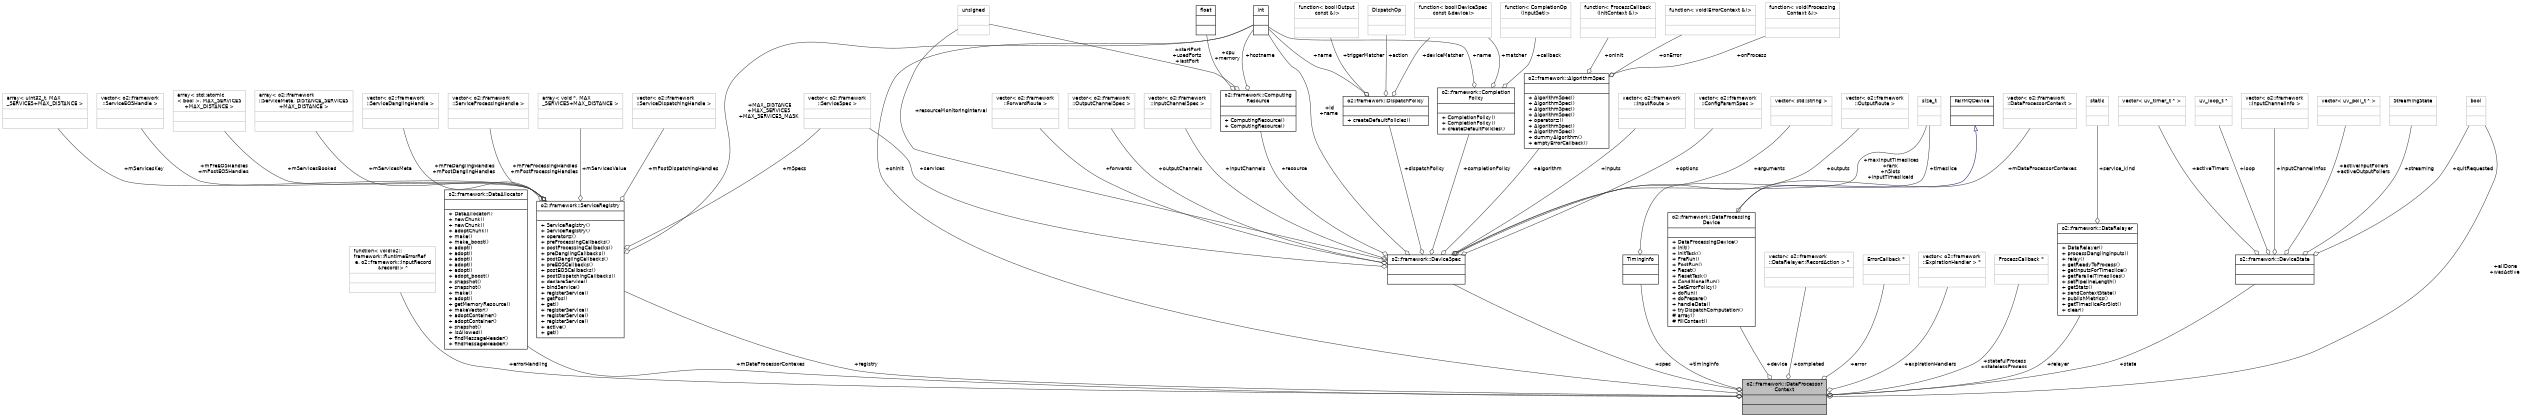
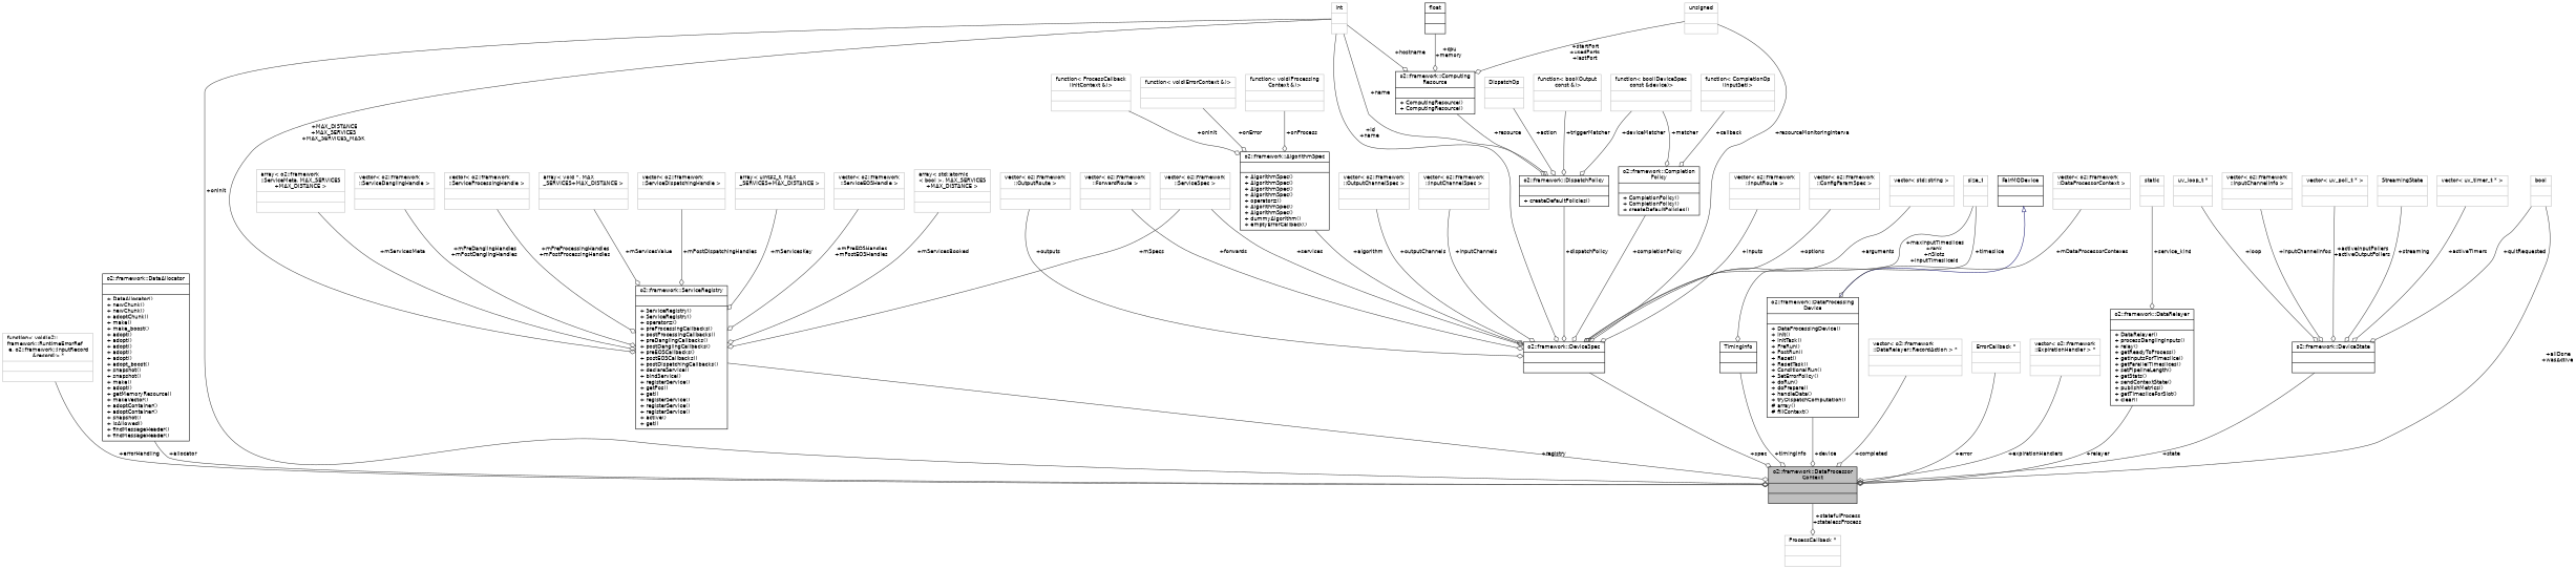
  digraph {
    node [color=grey75 fontname=Helvetica fontsize=10 shape=record]
    edge [arrowhead=odiamond color=grey25 fontname=Helvetica fontsize=10 labelfontname=Helvetica labelfontsize=10 style=solid]
    n1 [color=black fillcolor=grey75 fontcolor=black height=0.2 label="{o2::framework::DataProcessor\lContext\n||}" style=filled width=0.4]
    n2 [height=0.2 label="{function\< void(o2::\lframework::RuntimeErrorRef\l e, o2::framework::InputRecord\l &record)\> *\n||}" width=0.4]
    n3 [color=black height=0.2 label="{o2::framework::DataAllocator\n||+ DataAllocator()\l+ newChunk()\l+ newChunk()\l+ adoptChunk()\l+ make()\l+ make_boost()\l+ adopt()\l+ adopt()\l+ adopt()\l+ adopt()\l+ adopt()\l+ adopt_boost()\l+ snapshot()\l+ snapshot()\l+ make()\l+ adopt()\l+ getMemoryResource()\l+ makeVector()\l+ adoptContainer()\l+ adoptContainer()\l+ snapshot()\l+ isAllowed()\l+ findMessageHeader()\l+ findMessageHeader()\l}" width=0.4]
    n4 [color=black height=0.2 label="{o2::framework::DeviceSpec\n||}" width=0.4]
    n5 [color=black height=0.2 label="{o2::framework::Computing\lResource\n||+ ComputingResource()\l+ ComputingResource()\l}" width=0.4]
    n6 [color=black height=0.2 label="{float\n||}" width=0.4]
-   n7 [color=black height=0.2 label="{int\n||}" width=0.4]
+   n7 [height=0.2 label="{int\n||}" width=0.4]
    n8 [color=black height=0.2 label="{o2::framework::DispatchPolicy\n||+ createDefaultPolicies()\l}" width=0.4]
    n9 [color=black height=0.2 label="{o2::framework::Completion\lPolicy\n||+ CompletionPolicy()\l+ CompletionPolicy()\l+ createDefaultPolicies()\l}" width=0.4]
    n10 [color=black height=0.2 label="{o2::framework::ServiceRegistry\n||+ ServiceRegistry()\l+ ServiceRegistry()\l+ operator=()\l+ preProcessingCallbacks()\l+ postProcessingCallbacks()\l+ preDanglingCallbacks()\l+ postDanglingCallbacks()\l+ preEOSCallbacks()\l+ postEOSCallbacks()\l+ postDispatchingCallbacks()\l+ declareService()\l+ bindService()\l+ registerService()\l+ getPos()\l+ get()\l+ registerService()\l+ registerService()\l+ registerService()\l+ active()\l+ get()\l}" width=0.4]
    n11 [height=0.2 label="{unsigned\n||}" width=0.4]
    n12 [height=0.2 label="{function\< bool(Output\l const &)\>\n||}" width=0.4]
    n13 [height=0.2 label="{function\< bool(DeviceSpec\l const &device)\>\n||}" width=0.4]
    n14 [height=0.2 label="{DispatchOp\n||}" width=0.4]
    n15 [height=0.2 label="{vector\< o2::framework\l::InputRoute \>\n||}" width=0.4]
    n16 [height=0.2 label="{vector\< o2::framework\l::ConfigParamSpec \>\n||}" width=0.4]
    n17 [height=0.2 label="{vector\< std::string \>\n||}" width=0.4]
    n18 [height=0.2 label="{vector\< o2::framework\l::OutputRoute \>\n||}" width=0.4]
    n19 [height=0.2 label="{vector\< o2::framework\l::ServiceSpec \>\n||}" width=0.4]
    n20 [height=0.2 label="{vector\< o2::framework\l::ForwardRoute \>\n||}" width=0.4]
    n21 [height=0.2 label="{function\< CompletionOp\l(InputSet)\>\n||}" width=0.4]
    n22 [color=black height=0.2 label="{o2::framework::AlgorithmSpec\n||+ AlgorithmSpec()\l+ AlgorithmSpec()\l+ AlgorithmSpec()\l+ AlgorithmSpec()\l+ operator=()\l+ AlgorithmSpec()\l+ AlgorithmSpec()\l+ dummyAlgorithm()\l+ emptyErrorCallback()\l}" width=0.4]
    n23 [height=0.2 label="{function\< void(ErrorContext &)\>\n||}" width=0.4]
    n24 [height=0.2 label="{function\< void(Processing\lContext &)\>\n||}" width=0.4]
    n25 [height=0.2 label="{function\< ProcessCallback\l(InitContext &)\>\n||}" width=0.4]
    n26 [height=0.2 label="{vector\< o2::framework\l::OutputChannelSpec \>\n||}" width=0.4]
    n27 [height=0.2 label="{vector\< o2::framework\l::InputChannelSpec \>\n||}" width=0.4]
    n28 [height=0.2 label="{size_t\n||}" width=0.4]
    n29 [color=black height=0.2 label="{TimingInfo\n||}" width=0.4]
    n30 [color=black height=0.2 label="{o2::framework::DataProcessing\lDevice\n||+ DataProcessingDevice()\l+ Init()\l+ InitTask()\l+ PreRun()\l+ PostRun()\l+ Reset()\l+ ResetTask()\l+ ConditionalRun()\l+ SetErrorPolicy()\l+ doRun()\l+ doPrepare()\l+ handleData()\l+ tryDispatchComputation()\l# array()\l# fillContext()\l}" width=0.4]
    n31 [color=black height=0.2 label="{FairMQDevice\n||}" width=0.4]
    n32 [height=0.2 label="{vector\< o2::framework\l::DataProcessorContext \>\n||}" width=0.4]
    n33 [height=0.2 label="{vector\< o2::framework\l::DataRelayer::RecordAction \> *\n||}" width=0.4]
    n34 [height=0.2 label="{ErrorCallback *\n||}" width=0.4]
    n35 [height=0.2 label="{vector\< o2::framework\l::ExpirationHandler \> *\n||}" width=0.4]
    n36 [height=0.2 label="{ProcessCallback *\n||}" width=0.4]
    n37 [color=black height=0.2 label="{o2::framework::DataRelayer\n||+ DataRelayer()\l+ processDanglingInputs()\l+ relay()\l+ getReadyToProcess()\l+ getInputsForTimeslice()\l+ getParallelTimeslices()\l+ setPipelineLength()\l+ getStats()\l+ sendContextState()\l+ publishMetrics()\l+ getTimesliceForSlot()\l+ clear()\l}" width=0.4]
    n38 [height=0.2 label="{static\n||}" width=0.4]
    n39 [color=black height=0.2 label="{o2::framework::DeviceState\n||}" width=0.4]
    n40 [height=0.2 label="{StreamingState\n||}" width=0.4]
    n41 [height=0.2 label="{vector\< o2::framework\l::InputChannelInfo \>\n||}" width=0.4]
    n42 [height=0.2 label="{vector\< uv_poll_t * \>\n||}" width=0.4]
    n43 [height=0.2 label="{bool\n||}" width=0.4]
    n44 [height=0.2 label="{vector\< uv_timer_t * \>\n||}" width=0.4]
    n45 [height=0.2 label="{uv_loop_t *\n||}" width=0.4]
-   n46 [height=0.2 label="{array\< o2::framework\l::ServiceMeta, DISTANCE_SERVICES\l+MAX_DISTANCE \>\n||}" width=0.4]
+   n46 [height=0.2 label="{array\< o2::framework\l::ServiceMeta, MAX_SERVICES\l+MAX_DISTANCE \>\n||}" width=0.4]
    n47 [height=0.2 label="{vector\< o2::framework\l::ServiceDanglingHandle \>\n||}" width=0.4]
    n48 [height=0.2 label="{vector\< o2::framework\l::ServiceProcessingHandle \>\n||}" width=0.4]
    n49 [height=0.2 label="{array\< void *, MAX\l_SERVICES+MAX_DISTANCE \>\n||}" width=0.4]
    n50 [height=0.2 label="{vector\< o2::framework\l::ServiceDispatchingHandle \>\n||}" width=0.4]
    n51 [height=0.2 label="{array\< uint32_t, MAX\l_SERVICES+MAX_DISTANCE \>\n||}" width=0.4]
    n52 [height=0.2 label="{vector\< o2::framework\l::ServiceEOSHandle \>\n||}" width=0.4]
    n53 [height=0.2 label="{array\< std::atomic\l\< bool \>, MAX_SERVICES\l+MAX_DISTANCE \>\n||}" width=0.4]
    n2 -> n1 [label=" +errorHandling"]
-   n3 -> n1 [label=" +mDataProcessorContexes"]
+   n3 -> n1 [label=" +allocator"]
    n4 -> n1 [label=" +spec"]
-   n5 -> n4 [label=" +resource"]
+   n5 -> n8 [label=" +resource"]
    n6 -> n5 [label=" +cpu\n+memory"]
    n7 -> n1 [label=" +onInit"]
    n7 -> n4 [label=" +id\n+name"]
    n7 -> n5 [label=" +hostname"]
    n7 -> n8 [label=" +name"]
-   n7 -> n9 [label=" +name"]
    n7 -> n10 [label=" +MAX_DISTANCE\n+MAX_SERVICES\n+MAX_SERVICES_MASK"]
    n8 -> n4 [label=" +dispatchPolicy"]
    n9 -> n4 [label=" +completionPolicy"]
    n10 -> n1 [label=" +registry"]
    n11 -> n4 [label=" +resourceMonitoringInterval"]
    n11 -> n5 [label=" +startPort\n+usedPorts\n+lastPort"]
    n12 -> n8 [label=" +triggerMatcher"]
    n13 -> n8 [label=" +deviceMatcher"]
    n13 -> n9 [label=" +matcher"]
    n14 -> n8 [label=" +action"]
    n15 -> n4 [label=" +inputs"]
    n16 -> n4 [label=" +options"]
    n17 -> n4 [label=" +arguments"]
    n18 -> n4 [label=" +outputs"]
    n19 -> n4 [label=" +services"]
    n19 -> n10 [label=" +mSpecs"]
    n20 -> n4 [label=" +forwards"]
    n21 -> n9 [label=" +callback"]
    n22 -> n4 [label=" +algorithm"]
    n23 -> n22 [label=" +onError"]
    n24 -> n22 [label=" +onProcess"]
    n25 -> n22 [label=" +onInit"]
    n26 -> n4 [label=" +outputChannels"]
    n27 -> n4 [label=" +inputChannels"]
    n28 -> n4 [label=" +maxInputTimeslices\n+rank\n+nSlots\n+inputTimesliceId"]
    n28 -> n29 [label=" +timeslice"]
    n29 -> n1 [label=" +timingInfo"]
    n30 -> n1 [label=" +device"]
    n31 -> n30 [arrowtail=onormal color=midnightblue dir=back arrowhead=""]
    n32 -> n30 [label=" +mDataProcessorContexes"]
    n33 -> n1 [label=" +completed"]
    n34 -> n1 [label=" +error"]
    n35 -> n1 [label=" +expirationHandlers"]
-   n36 -> n1 [label=" +statefulProcess\n+statelessProcess"]
+   n1 -> n36 [label=" +statefulProcess\n+statelessProcess"]
    n37 -> n1 [label=" +relayer"]
    n38 -> n37 [label=" +service_kind"]
    n39 -> n1 [label=" +state"]
    n40 -> n39 [label=" +streaming"]
    n41 -> n39 [label=" +inputChannelInfos"]
    n42 -> n39 [label=" +activeInputPollers\n+activeOutputPollers"]
    n43 -> n1 [label=" +allDone\n+wasActive"]
    n43 -> n39 [label=" +quitRequested"]
    n44 -> n39 [label=" +activeTimers"]
    n45 -> n39 [label=" +loop"]
    n46 -> n10 [label=" +mServicesMeta"]
    n47 -> n10 [label=" +mPreDanglingHandles\n+mPostDanglingHandles"]
    n48 -> n10 [label=" +mPreProcessingHandles\n+mPostProcessingHandles"]
    n49 -> n10 [label=" +mServicesValue"]
    n50 -> n10 [label=" +mPostDispatchingHandles"]
    n51 -> n10 [label=" +mServicesKey"]
    n52 -> n10 [label=" +mPreEOSHandles\n+mPostEOSHandles"]
    n53 -> n10 [label=" +mServicesBooked"]
  }
